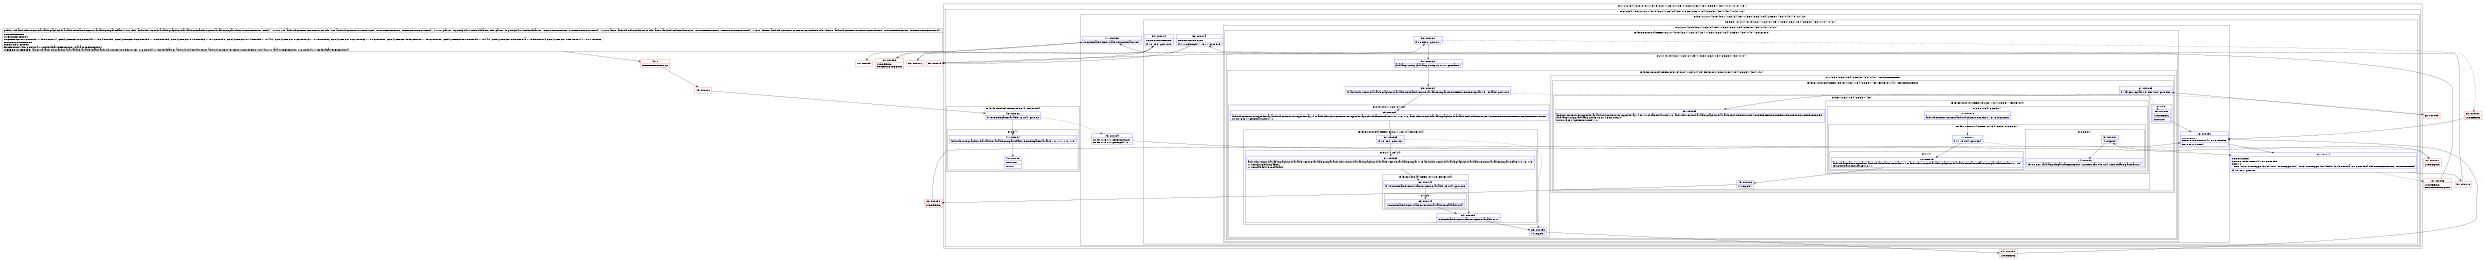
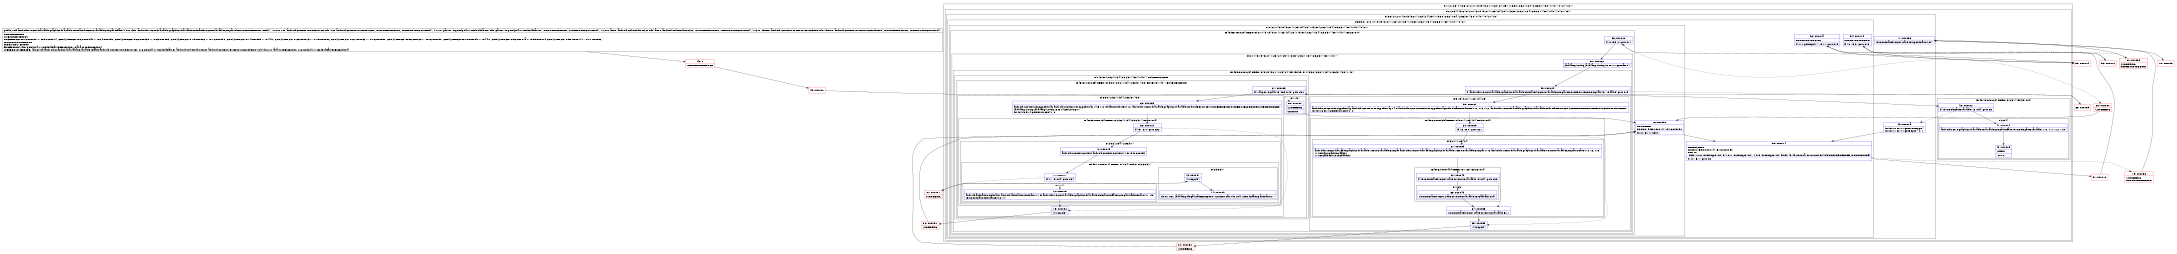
  digraph {
    node [color=blue shape=record]
    n1 [label="{47\:\ 0x0004|androidx.core.graphics.drawable.DrawableCompat.inflate(r9.mDelegateDrawable, r10, r11, r12, r13)\l}"]
-   n2 [label="{48\:\ 0x0009|RETURN\l|return\l}"]
+   n2 [label="{48\:\ 0x0009|START\l|return\l}"]
    n3 [label="{46\:\ 0x0002|if (r9.mDelegateDrawable != null) goto L3\l}"]
    n4 [label="{63\:\ 0x004d|r9.mAnimatedVectorState.mVectorDrawable.setCallback(null)\l}"]
    n5 [label="{62\:\ 0x004b|if (r9.mAnimatedVectorState.mVectorDrawable != null) goto L23\l}"]
    n6 [label="{61\:\ 0x003b|androidx.vectordrawable.graphics.drawable.VectorDrawableCompat androidx.vectordrawable.graphics.drawable.VectorDrawableCompat r7 = androidx.vectordrawable.graphics.drawable.VectorDrawableCompat.create(r10, r6, r13)\lr7.setAllowCaching(false)\lr7.setCallback(r9.mCallback)\l}"]
    n7 [label="{64\:\ 0x0055|r9.mAnimatedVectorState.mVectorDrawable = r7\l}"]
    n8 [label="{60\:\ 0x0039|if (r6 != 0) goto L21\l}"]
    n9 [label="{59\:\ 0x002f|android.content.res.TypedArray android.content.res.TypedArray r4 = androidx.core.content.res.TypedArrayUtils.obtainAttributes(r10, r13, r12, androidx.vectordrawable.graphics.drawable.AndroidResources.STYLEABLE_ANIMATED_VECTOR_DRAWABLE)\lint int r6 = r4.getResourceId(0, 0)\l}"]
    n10 [label="{65\:\ 0x0059|r4.recycle()\l}"]
    n11 [label="{72\:\ 0x0079|android.animation.Animator android.animation.Animator r7 = androidx.vectordrawable.graphics.drawable.AnimatorInflaterCompat.loadAnimator(r7, r5)\lsetupAnimatorsForTarget(r6, r7)\l}"]
    n12 [label="{73\:\ 0x0081|r4.recycle()\l}"]
    n13 [label="{74\:\ 0x008b|throw new java.lang.IllegalStateException(\"Context can't be null when inflating animators\")\l}"]
    n14 [label="{71\:\ 0x0077|if (r7 != null) goto L34\l}"]
    n15 [label="{70\:\ 0x0075|android.content.Context android.content.Context r7 = r9.mContext\l}"]
+   n16 [label="{69\:\ 0x0073|if (r5 != 0) goto L32\l}"]
    n17 [label="{68\:\ 0x0065|android.content.res.TypedArray android.content.res.TypedArray r4 = r10.obtainAttributes(r12, androidx.vectordrawable.graphics.drawable.AndroidResources.STYLEABLE_ANIMATED_VECTOR_DRAWABLE_TARGET)\ljava.lang.String java.lang.String r6 = r4.getString(0)\lint int r5 = r4.getResourceId(1, 0)\l}"]
    n18 [label="{75\:\ 0x008c|r4.recycle()\l}"]
    n19 [label="{85\:\ 0x0090|SYNTHETIC\l|continue\l}"]
    n20 [label="{67\:\ 0x0063|if (\"target\".equals(r3) == true) goto L30\l}"]
    n21 [label="{58\:\ 0x002d|if (androidx.vectordrawable.graphics.drawable.AnimatedVectorDrawableCompat.ANIMATED_VECTOR.equals(r3) != false) goto L19\l}"]
    n22 [label="{57\:\ 0x0022|java.lang.String java.lang.String r3 = r11.getName()\l}"]
    n23 [label="{56\:\ 0x0020|if (r0 == 2) goto L17\l}"]
    n24 [label="{76\:\ 0x0090|LOOP_END\lLOOP:0: B:50:0x0014\-\>B:76:0x0090\l|int r0 = r11.next()\l}"]
    n25 [label="{50\:\ 0x0014|LOOP_START\lLOOP:0: B:50:0x0014\-\>B:76:0x0090\lPHI: r0 \l  PHI: (r0v2 'eventType' int) = (r0v1 'eventType' int), (r0v3 'eventType' int) binds: [B:49:0x000a, B:76:0x0090] A[DONT_GENERATE, DONT_INLINE]\l|if (r0 != 1) goto L8\l}"]
    n26 [label="{52\:\ 0x001a|ADDED_TO_REGION\l|if (r11.getDepth() \>= r1) goto L15\l}"]
    n27 [label="{54\:\ 0x001d|ADDED_TO_REGION\l|if (r0 != 3) goto L15\l}"]
    n28 [label="{49\:\ 0x000a|int int r0 = r11.getEventType()\lint int r1 = r11.getDepth() + 1\l}"]
    n29 [label="{77\:\ 0x0096|r9.mAnimatedVectorState.setupAnimatorSet()\l}"]
    n30 [color=red label="{84\:\ 0x0090|SYNTHETIC\l}"]
    n31 [color=red label="{81\:\ 0x0081|SYNTHETIC\l}"]
    n32 [color=red label="{82\:\ 0x0090|SYNTHETIC\l}"]
    n33 [color=red label="{66\:\ 0x005d}"]
    n34 [color=red label="{83\:\ 0x0090|SYNTHETIC\l}"]
    n35 [color=red label="{51\:\ 0x0016}"]
    n36 [color=red label="{79\:\ 0x0096|SYNTHETIC\lADDED_TO_REGION\l}"]
    n37 [color=red label="{53\:\ 0x001c}"]
    n38 [color=red label="{55\:\ 0x001f}"]
    n39 [color=red label="{80\:\ 0x0096|SYNTHETIC\lADDED_TO_REGION\l}"]
    n40 [color=red label="{78\:\ 0x009b}"]
    n41 [color=red label="{43\:\ ?|MTH_ENTER_BLOCK\l}"]
    n42 [color=red label="{45\:\ 0x0000}"]
    n43 [label="{public void androidx.vectordrawable.graphics.drawable.AnimatedVectorDrawableCompat.inflate((r9v0 'this' androidx.vectordrawable.graphics.drawable.AnimatedVectorDrawableCompat A[IMMUTABLE_TYPE, THIS]), (r10v0 'res' android.content.res.Resources A[D('res' android.content.res.Resources), IMMUTABLE_TYPE, METHOD_ARGUMENT]), (r11v0 'parser' org.xmlpull.v1.XmlPullParser A[D('parser' org.xmlpull.v1.XmlPullParser), IMMUTABLE_TYPE, METHOD_ARGUMENT]), (r12v0 'attrs' android.util.AttributeSet A[D('attrs' android.util.AttributeSet), IMMUTABLE_TYPE, METHOD_ARGUMENT]), (r13v0 'theme' android.content.res.Resources$Theme A[D('theme' android.content.res.Resources$Theme), IMMUTABLE_TYPE, METHOD_ARGUMENT]))  | DONT_RENAME\lUSE_LINES_HINTS\lBACK_EDGE: B:76:0x0090 \-\> B:50:0x0014, CROSS_EDGE: B:62:0x004b \-\> B:64:0x0055, CROSS_EDGE: B:60:0x0039 \-\> B:65:0x0059, CROSS_EDGE: B:75:0x008c \-\> B:76:0x0090, CROSS_EDGE: B:74:0x008b \-\> B:44:?, CROSS_EDGE: B:69:0x0073 \-\> B:75:0x008c, CROSS_EDGE: B:67:0x0063 \-\> B:76:0x0090, CROSS_EDGE: B:56:0x0020 \-\> B:76:0x0090, CROSS_EDGE: B:78:0x009b \-\> B:44:?, CROSS_EDGE: B:52:0x001a \-\> B:55:0x001f, CROSS_EDGE: B:50:0x0014 \-\> B:77:0x0096\lINLINE_NOT_NEEDED\lTYPE_VARS: EMPTY\lEXCEPTIONS:[Lorg\/xmlpull\/v1\/XmlPullParserException;, Ljava\/io\/IOException;]\lMETHOD_OVERRIDE: [ClspMth\{android.graphics.drawable.Drawable.inflate(android.content.res.Resources, org.xmlpull.v1.XmlPullParser, android.util.AttributeSet, android.content.res.Resources$Theme):void throws java.io.IOException, org.xmlpull.v1.XmlPullParserException\}]\l}" color=""]
    subgraph cluster_1 {
      label="R(1:(2:(2:3|4)|(3:6|(2:(2:17|(3:19|(3:21|(1:23)|24)|25)(1:(3:30|(2:32|(1:34)(2:36|37))|38)(1:40)))(0)|27)|13)))"
      subgraph cluster_2 {
        label="R(2:(2:3|4)|(3:6|(2:(2:17|(3:19|(3:21|(1:23)|24)|25)(1:(3:30|(2:32|(1:34)(2:36|37))|38)(1:40)))(0)|27)|13))"
        subgraph cluster_3 {
          label="IF [B:46:0x0002] THEN: R(2:3|4) ELSE: null"
          n3
          subgraph cluster_4 {
            label="R(2:3|4)"
            n1
            n2
          }
        }
        subgraph cluster_5 {
          label="R(3:6|(2:(2:17|(3:19|(3:21|(1:23)|24)|25)(1:(3:30|(2:32|(1:34)(2:36|37))|38)(1:40)))(0)|27)|13)"
          n28
          n29
          subgraph cluster_6 {
            label="LOOP:0: (2:(2:17|(3:19|(3:21|(1:23)|24)|25)(1:(3:30|(2:32|(1:34)(2:36|37))|38)(1:40)))(0)|27)"
            n25
            n26
            n27
            subgraph cluster_7 {
              label="R(2:(2:17|(3:19|(3:21|(1:23)|24)|25)(1:(3:30|(2:32|(1:34)(2:36|37))|38)(1:40)))(0)|27)"
              n24
              subgraph cluster_8 {
                label="IF [B:56:0x0020] THEN: R(2:17|(3:19|(3:21|(1:23)|24)|25)(1:(3:30|(2:32|(1:34)(2:36|37))|38)(1:40))) ELSE: R(0)"
                n23
                subgraph cluster_9 {
                  label="R(2:17|(3:19|(3:21|(1:23)|24)|25)(1:(3:30|(2:32|(1:34)(2:36|37))|38)(1:40)))"
                  n22
                  subgraph cluster_10 {
                    label="IF [B:58:0x002d] THEN: R(3:19|(3:21|(1:23)|24)|25) ELSE: R(1:(3:30|(2:32|(1:34)(2:36|37))|38)(1:40))"
                    n21
                    subgraph cluster_11 {
                      label="R(3:19|(3:21|(1:23)|24)|25)"
                      n9
                      n10
                      subgraph cluster_12 {
                        label="IF [B:60:0x0039] THEN: R(3:21|(1:23)|24) ELSE: null"
                        n8
                        subgraph cluster_13 {
                          label="R(3:21|(1:23)|24)"
                          n6
                          n7
                          subgraph cluster_14 {
                            label="IF [B:62:0x004b] THEN: R(1:23) ELSE: null"
                            n5
                            subgraph cluster_15 {
                              label="R(1:23)"
                              n4
                            }
                          }
                        }
                      }
                    }
                    subgraph cluster_16 {
                      label="R(1:(3:30|(2:32|(1:34)(2:36|37))|38)(1:40)) | ELSE_IF_CHAIN\l"
                      subgraph cluster_17 {
                        label="IF [B:67:0x0063] THEN: R(3:30|(2:32|(1:34)(2:36|37))|38) ELSE: R(1:40) | ELSE_IF_CHAIN\l"
                        n20
                        subgraph cluster_18 {
                          label="R(3:30|(2:32|(1:34)(2:36|37))|38)"
                          n17
                          n18
                          subgraph cluster_19 {
                            label="IF [B:69:0x0073] THEN: R(2:32|(1:34)(2:36|37)) ELSE: null"
+                           n16
                            subgraph cluster_20 {
                              label="R(2:32|(1:34)(2:36|37))"
                              n15
                              subgraph cluster_21 {
                                label="IF [B:71:0x0077] THEN: R(1:34) ELSE: R(2:36|37)"
                                n14
                                subgraph cluster_22 {
                                  label="R(1:74)"
                                  n11
                                }
                                subgraph cluster_23 {
                                  label="R(2:36|37)"
                                  n12
                                  n13
                                }
                              }
                            }
                          }
                        }
                        subgraph cluster_24 {
                          label="R(1:40)"
                          n19
                        }
                      }
                    }
                  }
                }
                subgraph cluster_25 {
                  label="R(0)"
                }
              }
            }
          }
        }
      }
    }
    n1 -> n2
    n3 -> n1
    n3 -> n28 [style=dashed]
    n4 -> n7
    n5 -> n4
    n5 -> n7 [style=dashed]
    n6 -> n5
    n7 -> n10
    n8 -> n6
    n8 -> n10 [style=dashed]
    n9 -> n8
    n10 -> n30
    n11 -> n18
    n12 -> n13
    n14 -> n11
    n14 -> n31 [style=dashed]
    n15 -> n14
+   n16 -> n15
+   n16 -> n18 [style=dashed]
+   n17 -> n16
    n18 -> n32
    n19 -> n24
    n20 -> n17
    n20 -> n19 [style=dashed]
    n21 -> n9
    n21 -> n33 [style=dashed]
    n22 -> n21
    n23 -> n22
    n23 -> n34 [style=dashed]
    n24 -> n25
    n25 -> n35
    n25 -> n36 [style=dashed]
    n26 -> n37 [style=dashed]
    n26 -> n38
    n27 -> n38
    n27 -> n39 [style=dashed]
    n28 -> n25
    n29 -> n40
    n30 -> n24
    n31 -> n12
    n32 -> n24
    n33 -> n20
    n34 -> n24
    n35 -> n26
    n36 -> n29
    n37 -> n27
    n38 -> n23
    n39 -> n29
    n41 -> n42
    n42 -> n3
    n43 -> n41
  }
